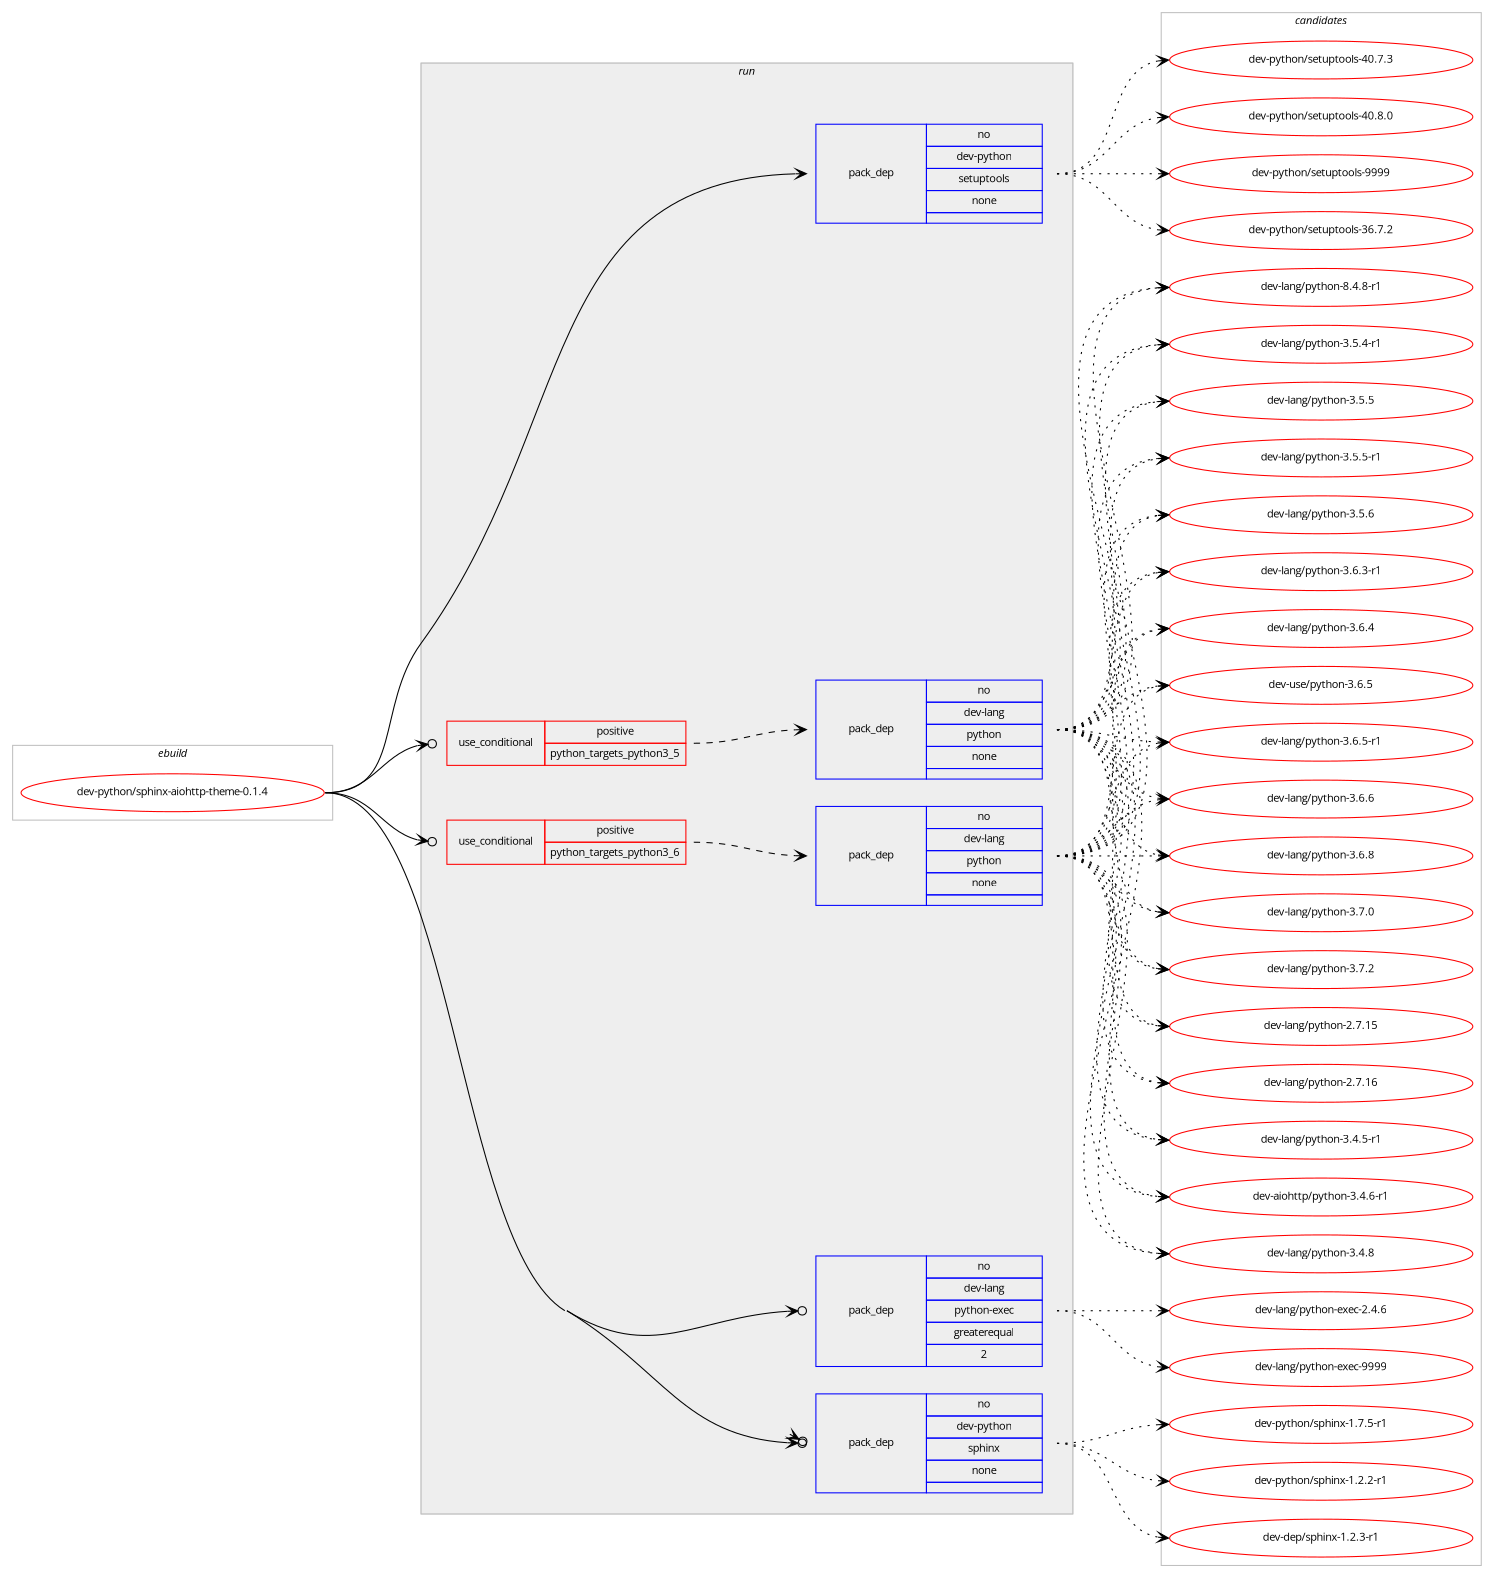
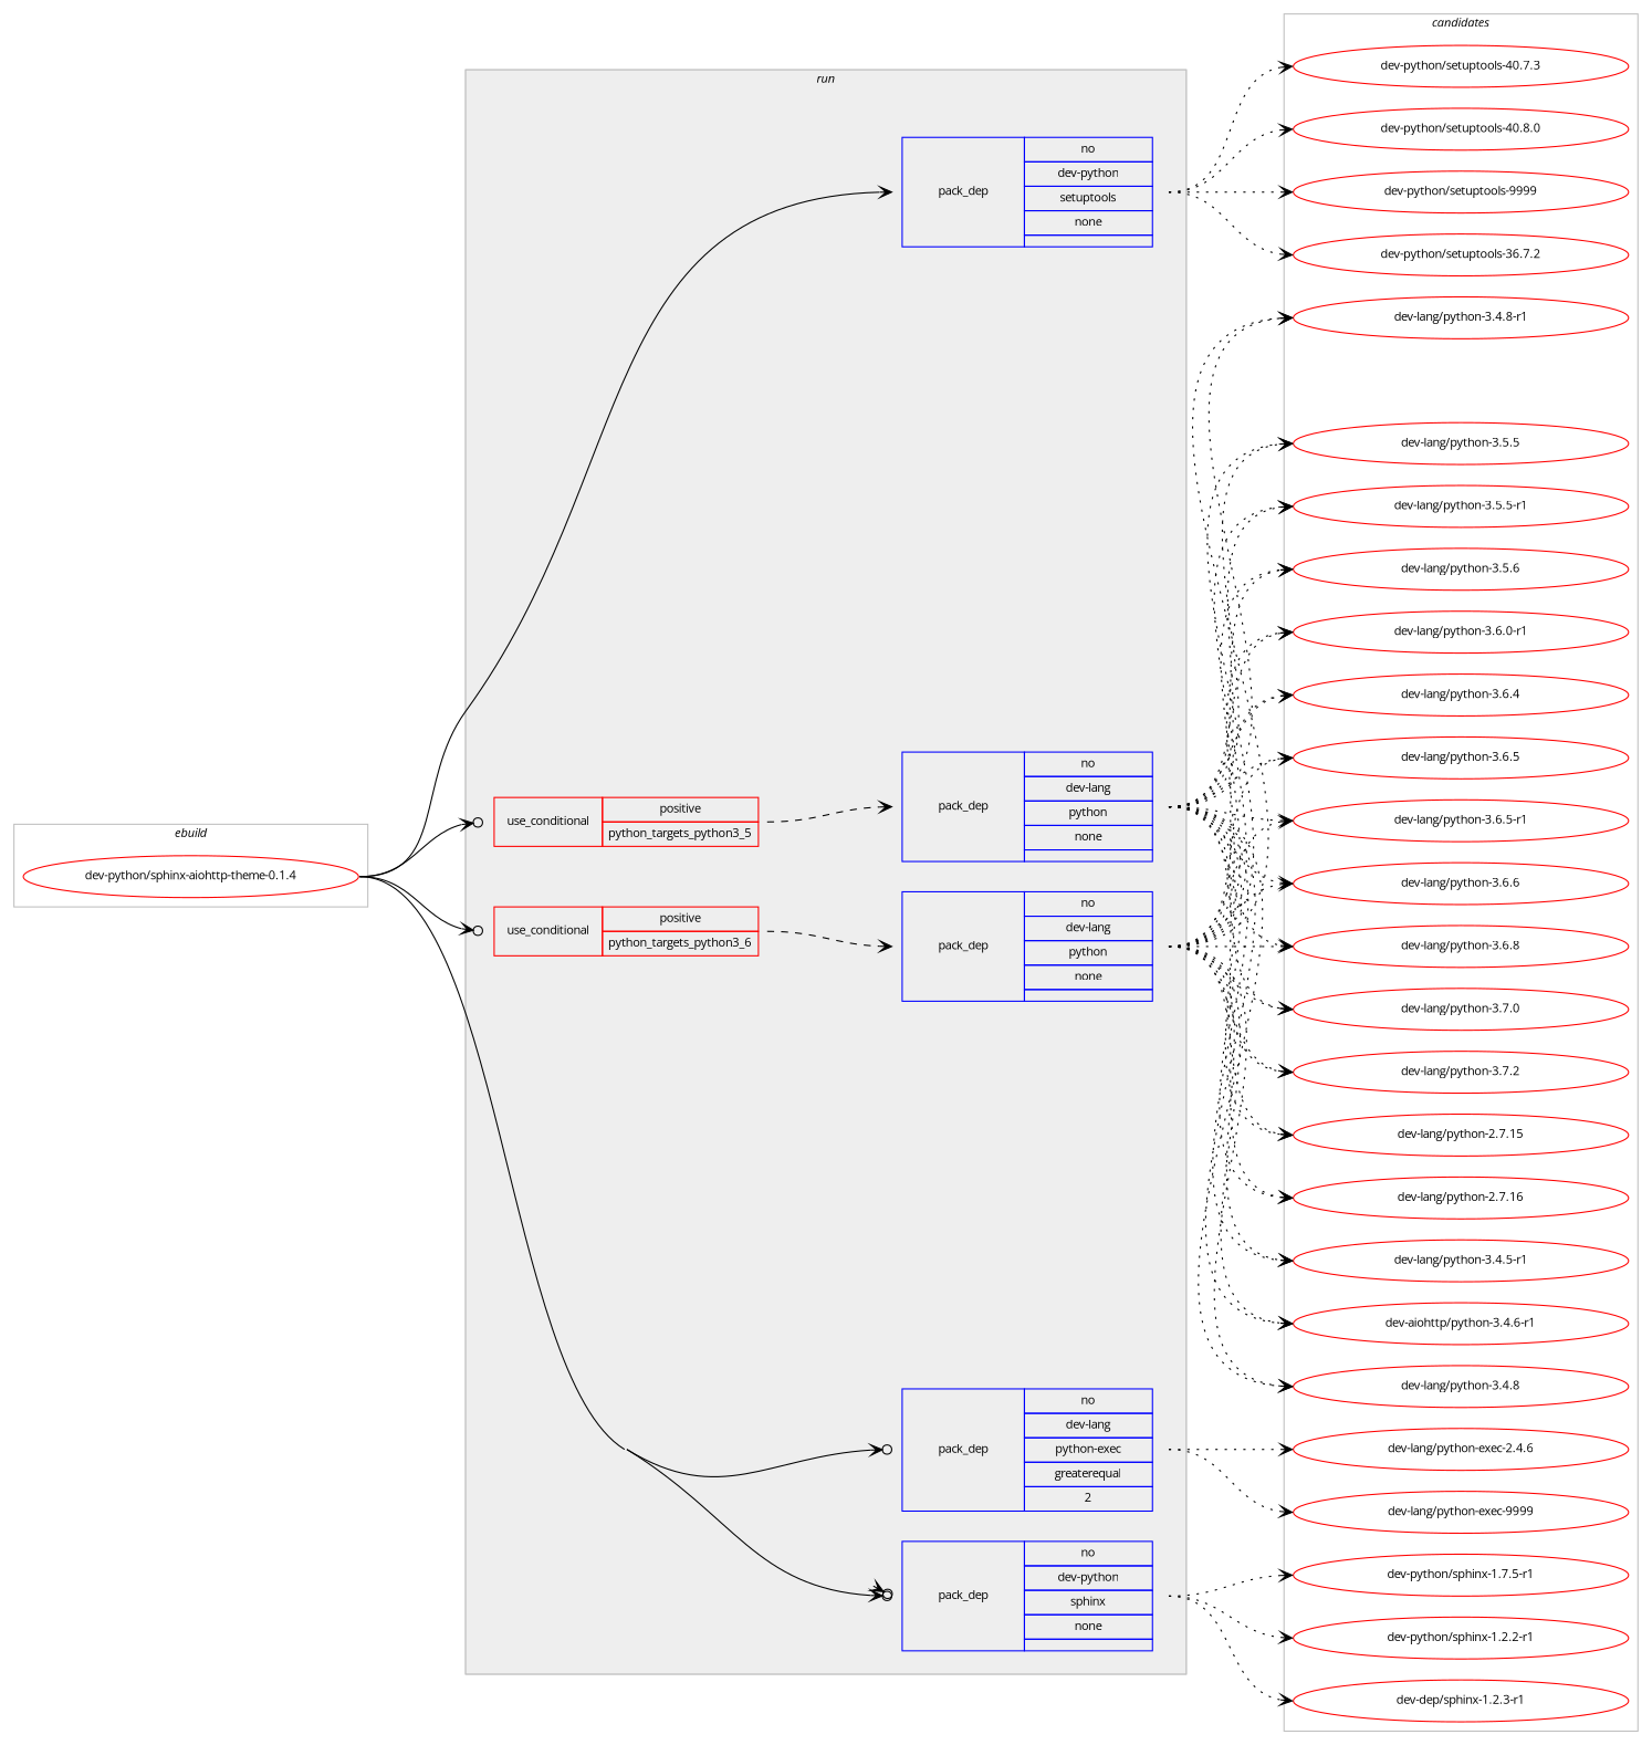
  digraph {
    compound=true
    concentrate=true
    fontname="Open Sans"
    fontsize=10
    newrank=true
    rankdir=LR
    ranksep=1.5
    node [color=red fontname="Open Sans" fontsize=10]
    edge [arrowhead=vee fontname="Open Sans" headport=w style=dotted tailport=e weight=100]
    n1 [label="dev-python/sphinx-aiohttp-theme-0.1.4" width=4]
    n2 [color=blue label=<<TABLE BORDER="0" CELLBORDER="1" CELLSPACING="0" CELLPADDING="4" WIDTH="220"><TR><TD ROWSPAN="6" CELLPADDING="30">pack_dep</TD></TR><TR><TD WIDTH="110">no</TD></TR><TR><TD>dev-python</TD></TR><TR><TD>setuptools</TD></TR><TR><TD>none</TD></TR><TR><TD></TD></TR></TABLE>> shape=none]
    n3 [color=blue label=<<TABLE BORDER="0" CELLBORDER="1" CELLSPACING="0" CELLPADDING="4" WIDTH="220"><TR><TD ROWSPAN="6" CELLPADDING="30">pack_dep</TD></TR><TR><TD WIDTH="110">no</TD></TR><TR><TD>dev-lang</TD></TR><TR><TD>python</TD></TR><TR><TD>none</TD></TR><TR><TD></TD></TR></TABLE>> shape=none]
    n4 [label=<<TABLE BORDER="0" CELLBORDER="1" CELLSPACING="0" CELLPADDING="4"><TR><TD ROWSPAN="3" CELLPADDING="10">use_conditional</TD></TR><TR><TD>positive</TD></TR><TR><TD>python_targets_python3_5</TD></TR></TABLE>> shape=none]
    n5 [color=blue label=<<TABLE BORDER="0" CELLBORDER="1" CELLSPACING="0" CELLPADDING="4" WIDTH="220"><TR><TD ROWSPAN="6" CELLPADDING="30">pack_dep</TD></TR><TR><TD WIDTH="110">no</TD></TR><TR><TD>dev-lang</TD></TR><TR><TD>python</TD></TR><TR><TD>none</TD></TR><TR><TD></TD></TR></TABLE>> shape=none]
    n6 [label=<<TABLE BORDER="0" CELLBORDER="1" CELLSPACING="0" CELLPADDING="4"><TR><TD ROWSPAN="3" CELLPADDING="10">use_conditional</TD></TR><TR><TD>positive</TD></TR><TR><TD>python_targets_python3_6</TD></TR></TABLE>> shape=none]
    n7 [color=blue label=<<TABLE BORDER="0" CELLBORDER="1" CELLSPACING="0" CELLPADDING="4" WIDTH="220"><TR><TD ROWSPAN="6" CELLPADDING="30">pack_dep</TD></TR><TR><TD WIDTH="110">no</TD></TR><TR><TD>dev-lang</TD></TR><TR><TD>python-exec</TD></TR><TR><TD>greaterequal</TD></TR><TR><TD>2</TD></TR></TABLE>> shape=none]
    n8 [color=blue label=<<TABLE BORDER="0" CELLBORDER="1" CELLSPACING="0" CELLPADDING="4" WIDTH="220"><TR><TD ROWSPAN="6" CELLPADDING="30">pack_dep</TD></TR><TR><TD WIDTH="110">no</TD></TR><TR><TD>dev-python</TD></TR><TR><TD>sphinx</TD></TR><TR><TD>none</TD></TR><TR><TD></TD></TR></TABLE>> shape=none]
    n9 [label="dev-lang/python-2.7.15" width=4]
    n10 [label="dev-lang/python-2.7.16" width=4]
    n11 [label="dev-lang/python-3.4.5-r1" width=4]
    n12 [label="dev-aiohttp/python-3.4.6-r1" width=4]
    n13 [label="dev-lang/python-3.4.8" width=4]
-   n14 [label="dev-lang/python-8.4.8-r1" width=4]
-   n15 [label="dev-lang/python-3.5.4-r1" width=4]
+   n14 [label="dev-lang/python-3.4.8-r1" width=4]
    n16 [label="dev-lang/python-3.5.5" width=4]
    n17 [label="dev-lang/python-3.5.5-r1" width=4]
    n18 [label="dev-lang/python-3.5.6" width=4]
-   n19 [label="dev-lang/python-3.6.3-r1" width=4]
+   n19 [label="dev-lang/python-3.6.0-r1" width=4]
    n20 [label="dev-lang/python-3.6.4" width=4]
-   n21 [label="dev-use/python-3.6.5" width=4]
+   n21 [label="dev-lang/python-3.6.5" width=4]
    n22 [label="dev-lang/python-3.6.5-r1" width=4]
    n23 [label="dev-lang/python-3.6.6" width=4]
    n24 [label="dev-lang/python-3.6.8" width=4]
    n25 [label="dev-lang/python-3.7.0" width=4]
    n26 [label="dev-lang/python-3.7.2" width=4]
    n27 [label="dev-python/setuptools-36.7.2" width=4]
    n28 [label="dev-python/setuptools-40.7.3" width=4]
    n29 [label="dev-python/setuptools-40.8.0" width=4]
    n30 [label="dev-python/setuptools-9999" width=4]
    n31 [label="dev-lang/python-exec-2.4.6" width=4]
    n32 [label="dev-lang/python-exec-9999" width=4]
    n33 [label="dev-python/sphinx-1.2.2-r1" width=4]
    n34 [label="dev-dep/sphinx-1.2.3-r1" width=4]
    n35 [label="dev-python/sphinx-1.7.5-r1" width=4]
    subgraph cluster_1 {
      color=gray
      label=<<i>ebuild</i>>
      rank=same
      n1
    }
    subgraph cluster_2 {
      color=gray
      label=<<i>dependencies</i>>
      subgraph cluster_3 {
        color=gray
        fillcolor="#eeeeee"
        label=<<i>compile</i>>
        style=filled
        subgraph sub_4 {
          color=gray
          fillcolor="#eeeeee"
          label=<<i>compile</i>>
          style=filled
          n2
        }
      }
      subgraph cluster_5 {
        color=gray
        fillcolor="#eeeeee"
        label=<<i>compile and run</i>>
        style=filled
        subgraph sub_6 {
          color=gray
          fillcolor="#eeeeee"
          label=<<i>compile and run</i>>
          style=filled
          n4
          subgraph sub_7 {
            color=gray
            fillcolor="#eeeeee"
            label=<<i>compile and run</i>>
            style=filled
            n3
          }
        }
        subgraph sub_8 {
          color=gray
          fillcolor="#eeeeee"
          label=<<i>compile and run</i>>
          style=filled
          n6
          subgraph sub_9 {
            color=gray
            fillcolor="#eeeeee"
            label=<<i>compile and run</i>>
            style=filled
            n5
          }
        }
        subgraph sub_10 {
          color=gray
          fillcolor="#eeeeee"
          label=<<i>compile and run</i>>
          style=filled
          n7
        }
        subgraph sub_11 {
          color=gray
          fillcolor="#eeeeee"
          label=<<i>compile and run</i>>
          style=filled
          n8
        }
      }
      subgraph cluster_12 {
        color=gray
        fillcolor="#eeeeee"
        label=<<i>run</i>>
        style=filled
      }
    }
    subgraph cluster_13 {
      color=gray
      label=<<i>candidates</i>>
      rank=same
      subgraph sub_14 {
        color=black
        label=<<i>candidates</i>>
        nodesep=1
        rank=same
        n9
        n10
        n11
        n12
        n13
        n14
-       n15
        n16
        n17
        n18
        n19
        n20
        n21
        n22
        n23
        n24
        n25
        n26
      }
      subgraph sub_15 {
        color=black
        label=<<i>candidates</i>>
        nodesep=1
        rank=same
        n27
        n28
        n29
        n30
      }
      subgraph sub_16 {
        color=black
        label=<<i>candidates</i>>
        nodesep=1
        rank=same
        n9
        n10
        n11
        n12
        n13
        n14
-       n15
        n16
        n17
        n18
        n19
        n20
        n21
        n22
        n23
        n24
        n25
        n26
      }
      subgraph sub_17 {
        color=black
        label=<<i>candidates</i>>
        nodesep=1
        rank=same
        n31
        n32
      }
      subgraph sub_18 {
        color=black
        label=<<i>candidates</i>>
        nodesep=1
        rank=same
        n33
        n34
        n35
      }
    }
    n1 -> n2 [style=solid weight=20]
    n1 -> n4 [arrowhead=odotvee style=solid weight=20]
    n1 -> n6 [arrowhead=odotvee style=solid weight=20]
    n1 -> n7 [arrowhead=odotvee style=solid weight=20]
    n1 -> n8 [arrowhead=odotvee style=solid weight=20]
    n2 -> n27
    n2 -> n28
    n2 -> n29
    n2 -> n30
    n3 -> n9
    n3 -> n10
    n3 -> n11
    n3 -> n12
    n3 -> n13
    n3 -> n14
-   n3 -> n15
    n3 -> n16
    n3 -> n17
    n3 -> n18
    n3 -> n19
    n3 -> n20
    n3 -> n21
    n3 -> n22
    n3 -> n23
    n3 -> n24
    n3 -> n25
    n3 -> n26
    n4 -> n3 [style=dashed weight=20]
    n5 -> n9
    n5 -> n10
    n5 -> n11
    n5 -> n12
    n5 -> n13
    n5 -> n14
-   n5 -> n15
    n5 -> n16
    n5 -> n17
    n5 -> n18
    n5 -> n19
    n5 -> n20
    n5 -> n21
    n5 -> n22
    n5 -> n23
    n5 -> n24
    n5 -> n25
    n5 -> n26
    n6 -> n5 [style=dashed weight=20]
    n7 -> n31
    n7 -> n32
    n8 -> n33
    n8 -> n34
    n8 -> n35
  }
